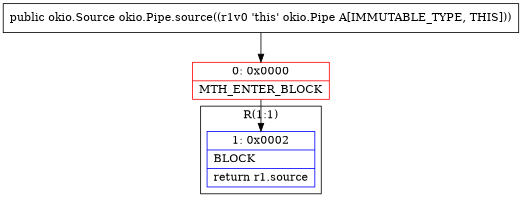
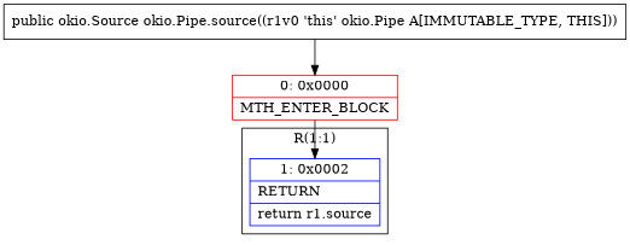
  digraph {
    node [shape=record]
-   n1 [color=blue label="{1\:\ 0x0002|BLOCK\l|return r1.source\l}"]
+   n1 [color=blue label="{1\:\ 0x0002|RETURN\l|return r1.source\l}"]
    n2 [color=red label="{0\:\ 0x0000|MTH_ENTER_BLOCK\l}"]
    n3 [label="{public okio.Source okio.Pipe.source((r1v0 'this' okio.Pipe A[IMMUTABLE_TYPE, THIS])) }"]
    subgraph cluster_1 {
      label="R(1:1)"
      n1
    }
    n2 -> n1
    n3 -> n2
  }
